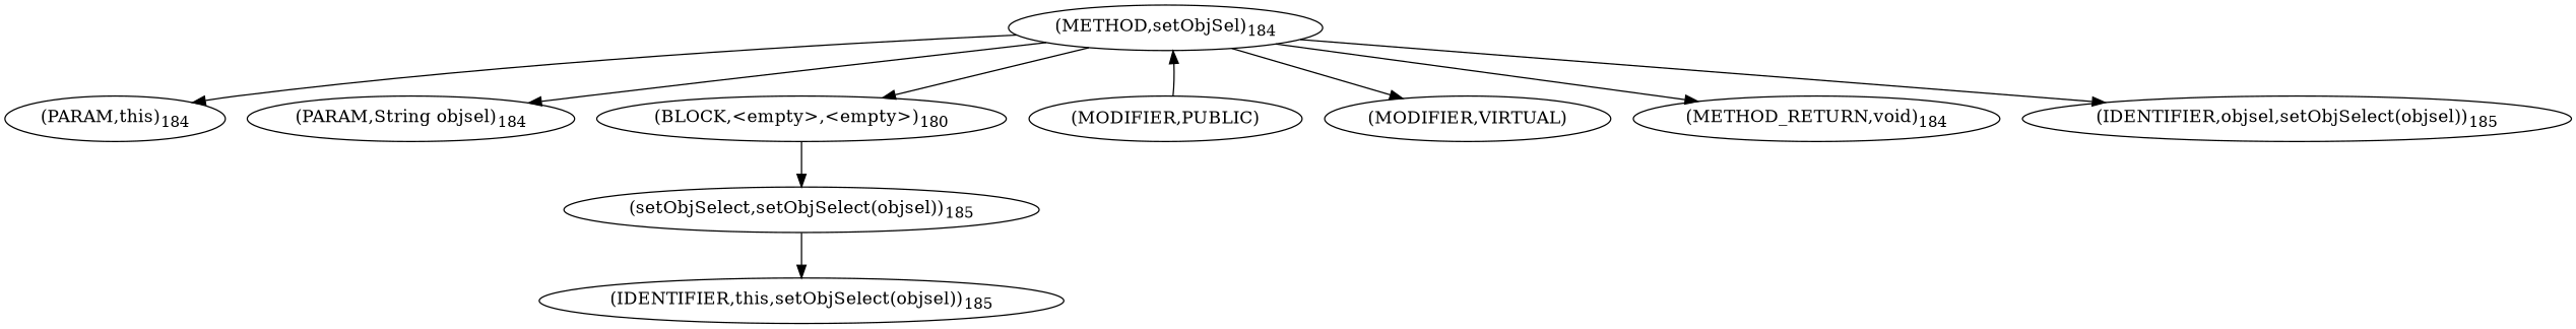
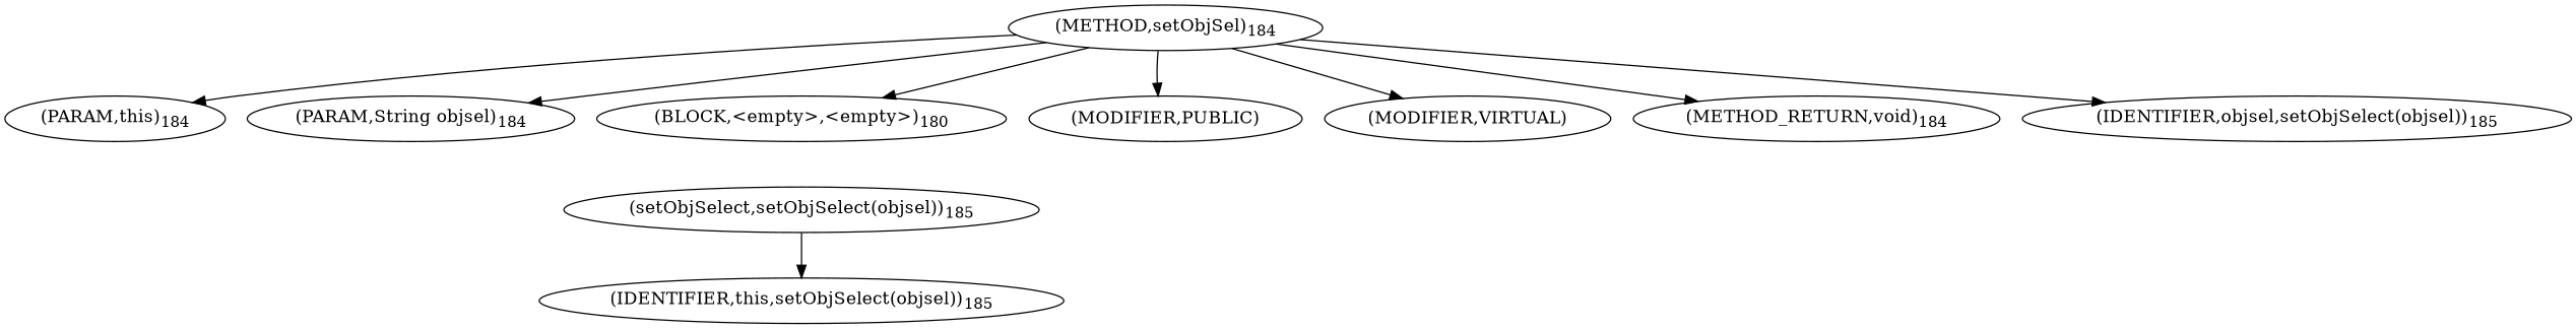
  digraph {
    n1 [label=<(METHOD,setObjSel)<SUB>184</SUB>>]
    n2 [label=<(PARAM,this)<SUB>184</SUB>>]
    n3 [label=<(PARAM,String objsel)<SUB>184</SUB>>]
    n4 [label=<(BLOCK,&lt;empty&gt;,&lt;empty&gt;)<SUB>180</SUB>>]
    n5 [label=<(MODIFIER,PUBLIC)>]
    n6 [label=<(MODIFIER,VIRTUAL)>]
    n7 [label=<(METHOD_RETURN,void)<SUB>184</SUB>>]
    n8 [label=<(IDENTIFIER,objsel,setObjSelect(objsel))<SUB>185</SUB>>]
    n9 [label=<(setObjSelect,setObjSelect(objsel))<SUB>185</SUB>>]
    n10 [label=<(IDENTIFIER,this,setObjSelect(objsel))<SUB>185</SUB>>]
    n1 -> n2
    n1 -> n3
    n1 -> n4
-   n5 -> n1
+   n1 -> n5
    n1 -> n6
    n1 -> n7
    n1 -> n8
-   n4 -> n9
    n9 -> n10
  }
